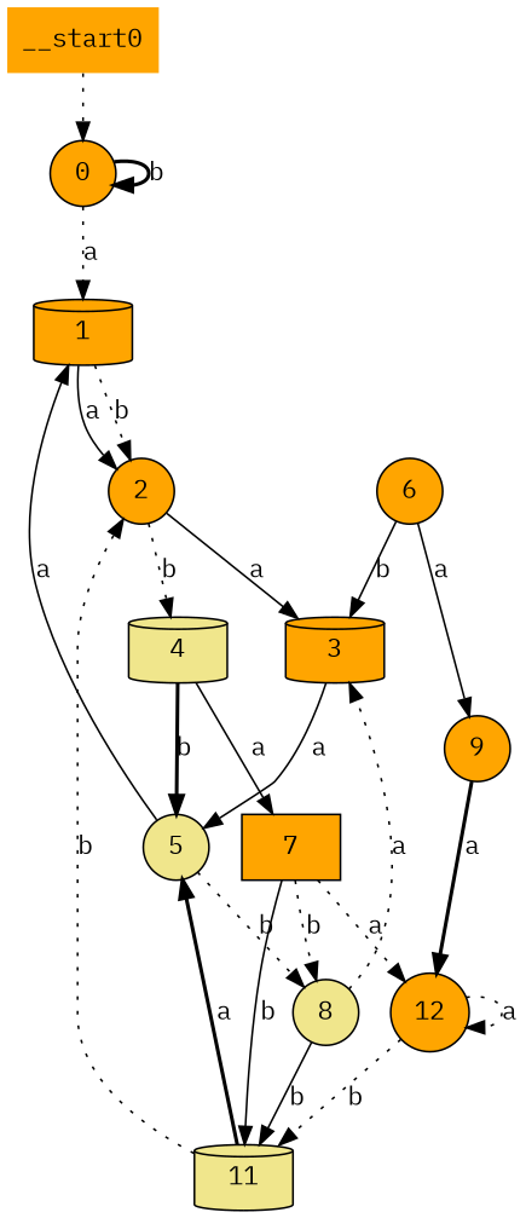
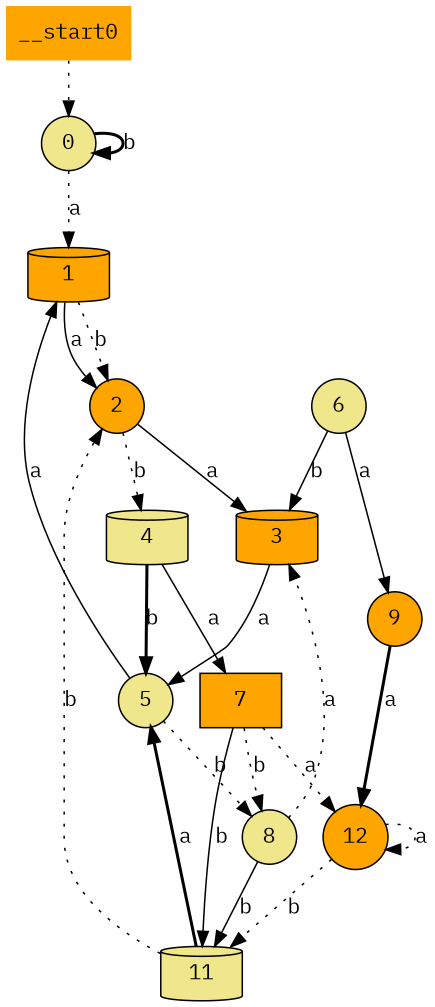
  digraph {
    fontname="IBM Plex Mono"
    node [fillcolor=orange fontname="IBM Plex Mono" shape=circle style=filled]
    edge [fontname="IBM Plex Mono" style=dotted]
    __start0 [shape=none]
-   0
+   0 [fillcolor=khaki]
    1 [shape=cylinder]
    2
    3 [shape=cylinder]
    4 [fillcolor=khaki shape=cylinder]
    5 [fillcolor=khaki]
    7 [shape=box]
    8 [fillcolor=khaki]
-   6
+   6 [fillcolor=khaki]
    9
    n12 [label=12]
    11 [fillcolor=khaki shape=cylinder]
    __start0 -> 0
    0 -> 0 [label=b style=bold]
    0 -> 1 [label=a]
    1 -> 2 [label=a style=solid]
    1 -> 2 [label=b]
    2 -> 3 [label=a style=solid]
    2 -> 4 [label=b]
    3 -> 5 [label=a style=solid]
    4 -> 5 [label=b style=bold]
    4 -> 7 [label=a style=solid]
    5 -> 1 [label=a style=solid]
    5 -> 8 [label=b]
    7 -> 8 [label=b]
    7 -> n12 [label=a]
    7 -> 11 [label=b style=solid]
    8 -> 3 [label=a]
    8 -> 11 [label=b style=solid]
    6 -> 3 [label=b style=solid]
    6 -> 9 [label=a style=solid]
    9 -> n12 [label=a style=bold]
    n12 -> n12 [label=a]
    n12 -> 11 [label=b]
    11 -> 2 [label=b]
    11 -> 5 [label=a style=bold]
  }
